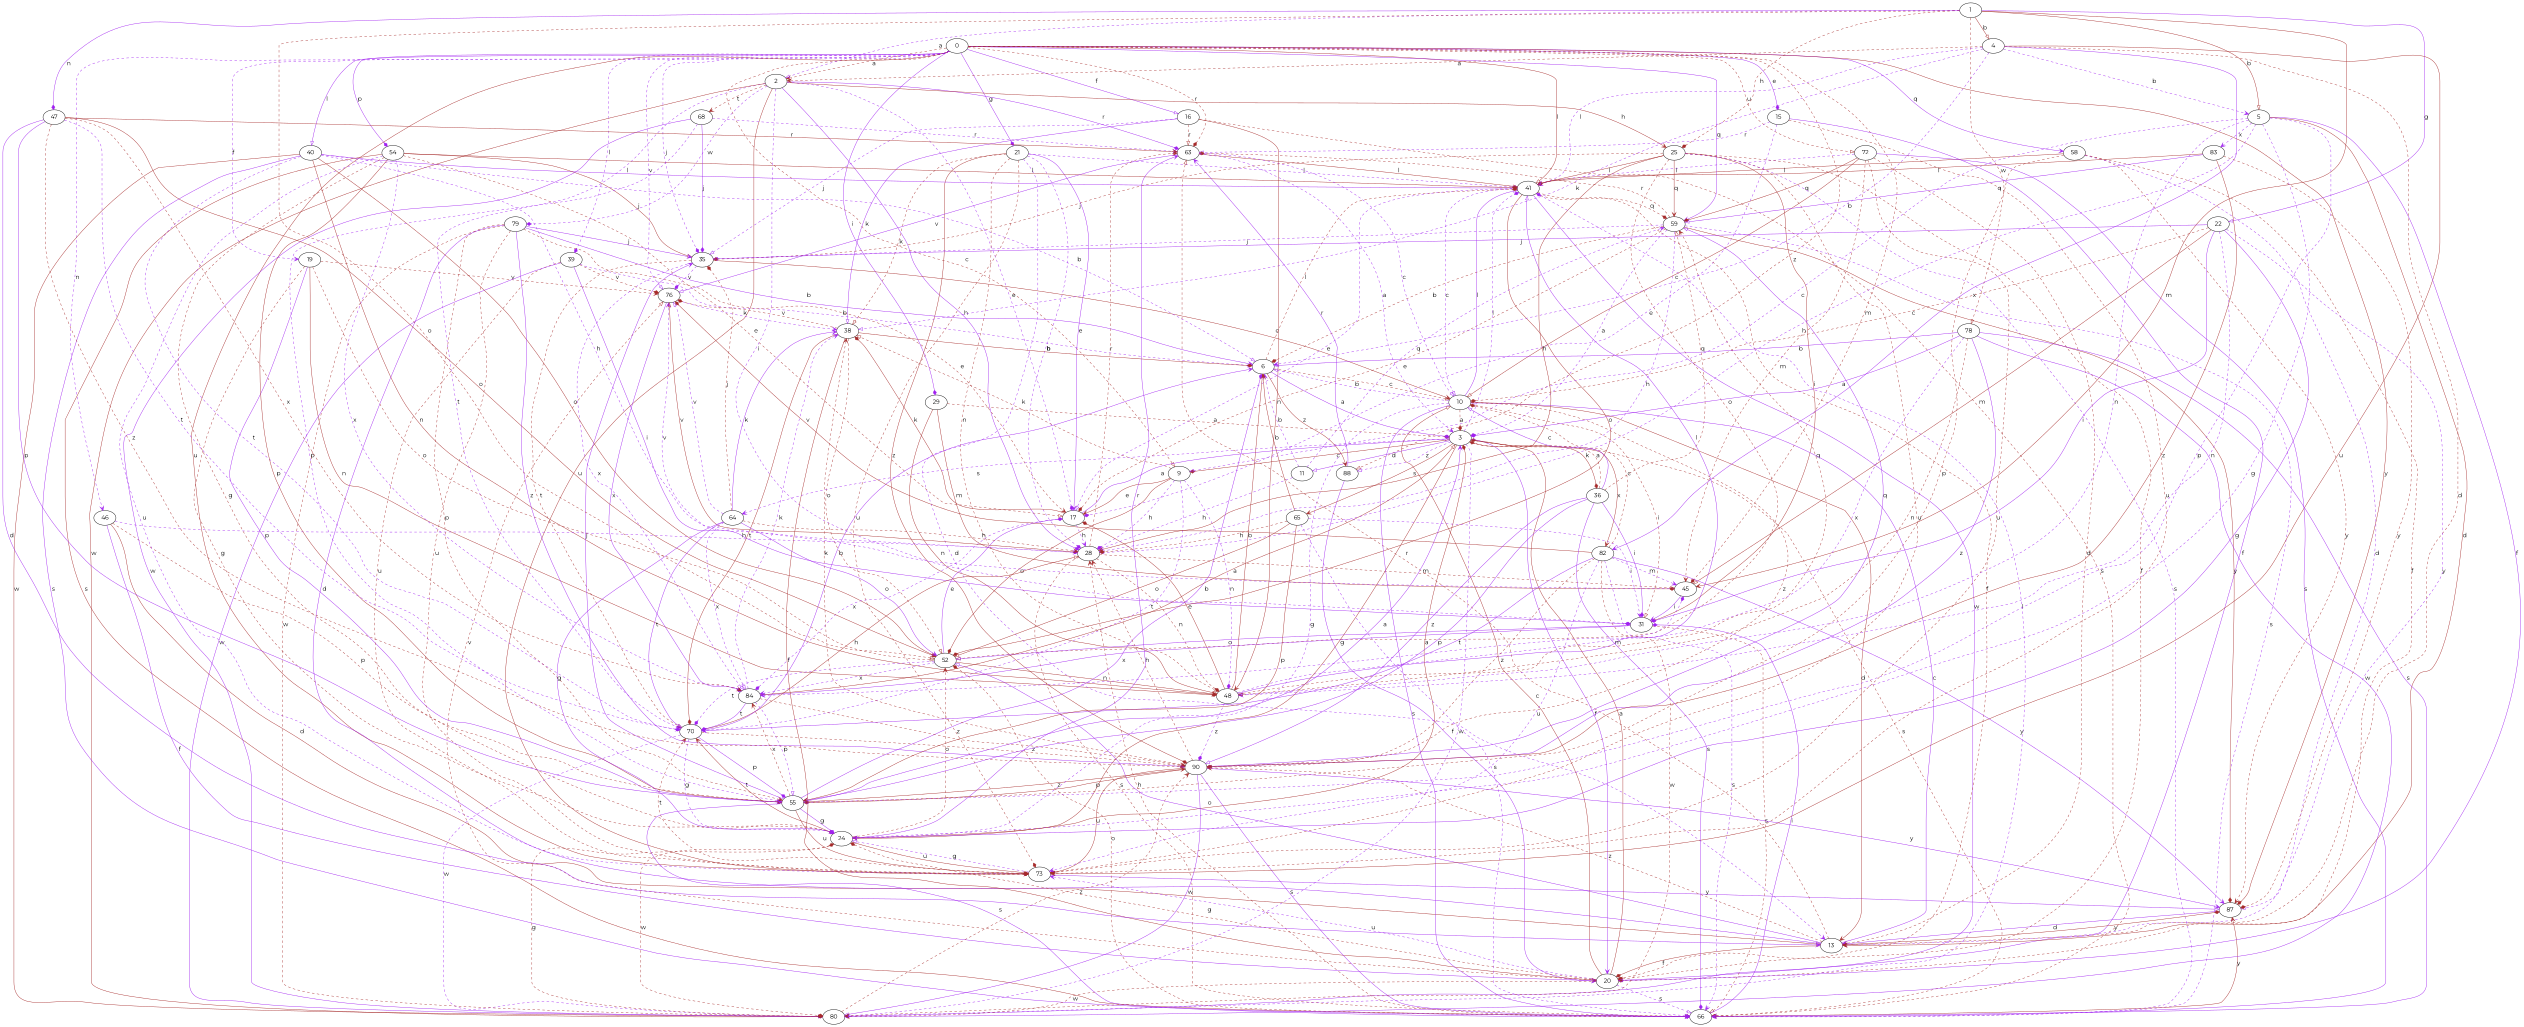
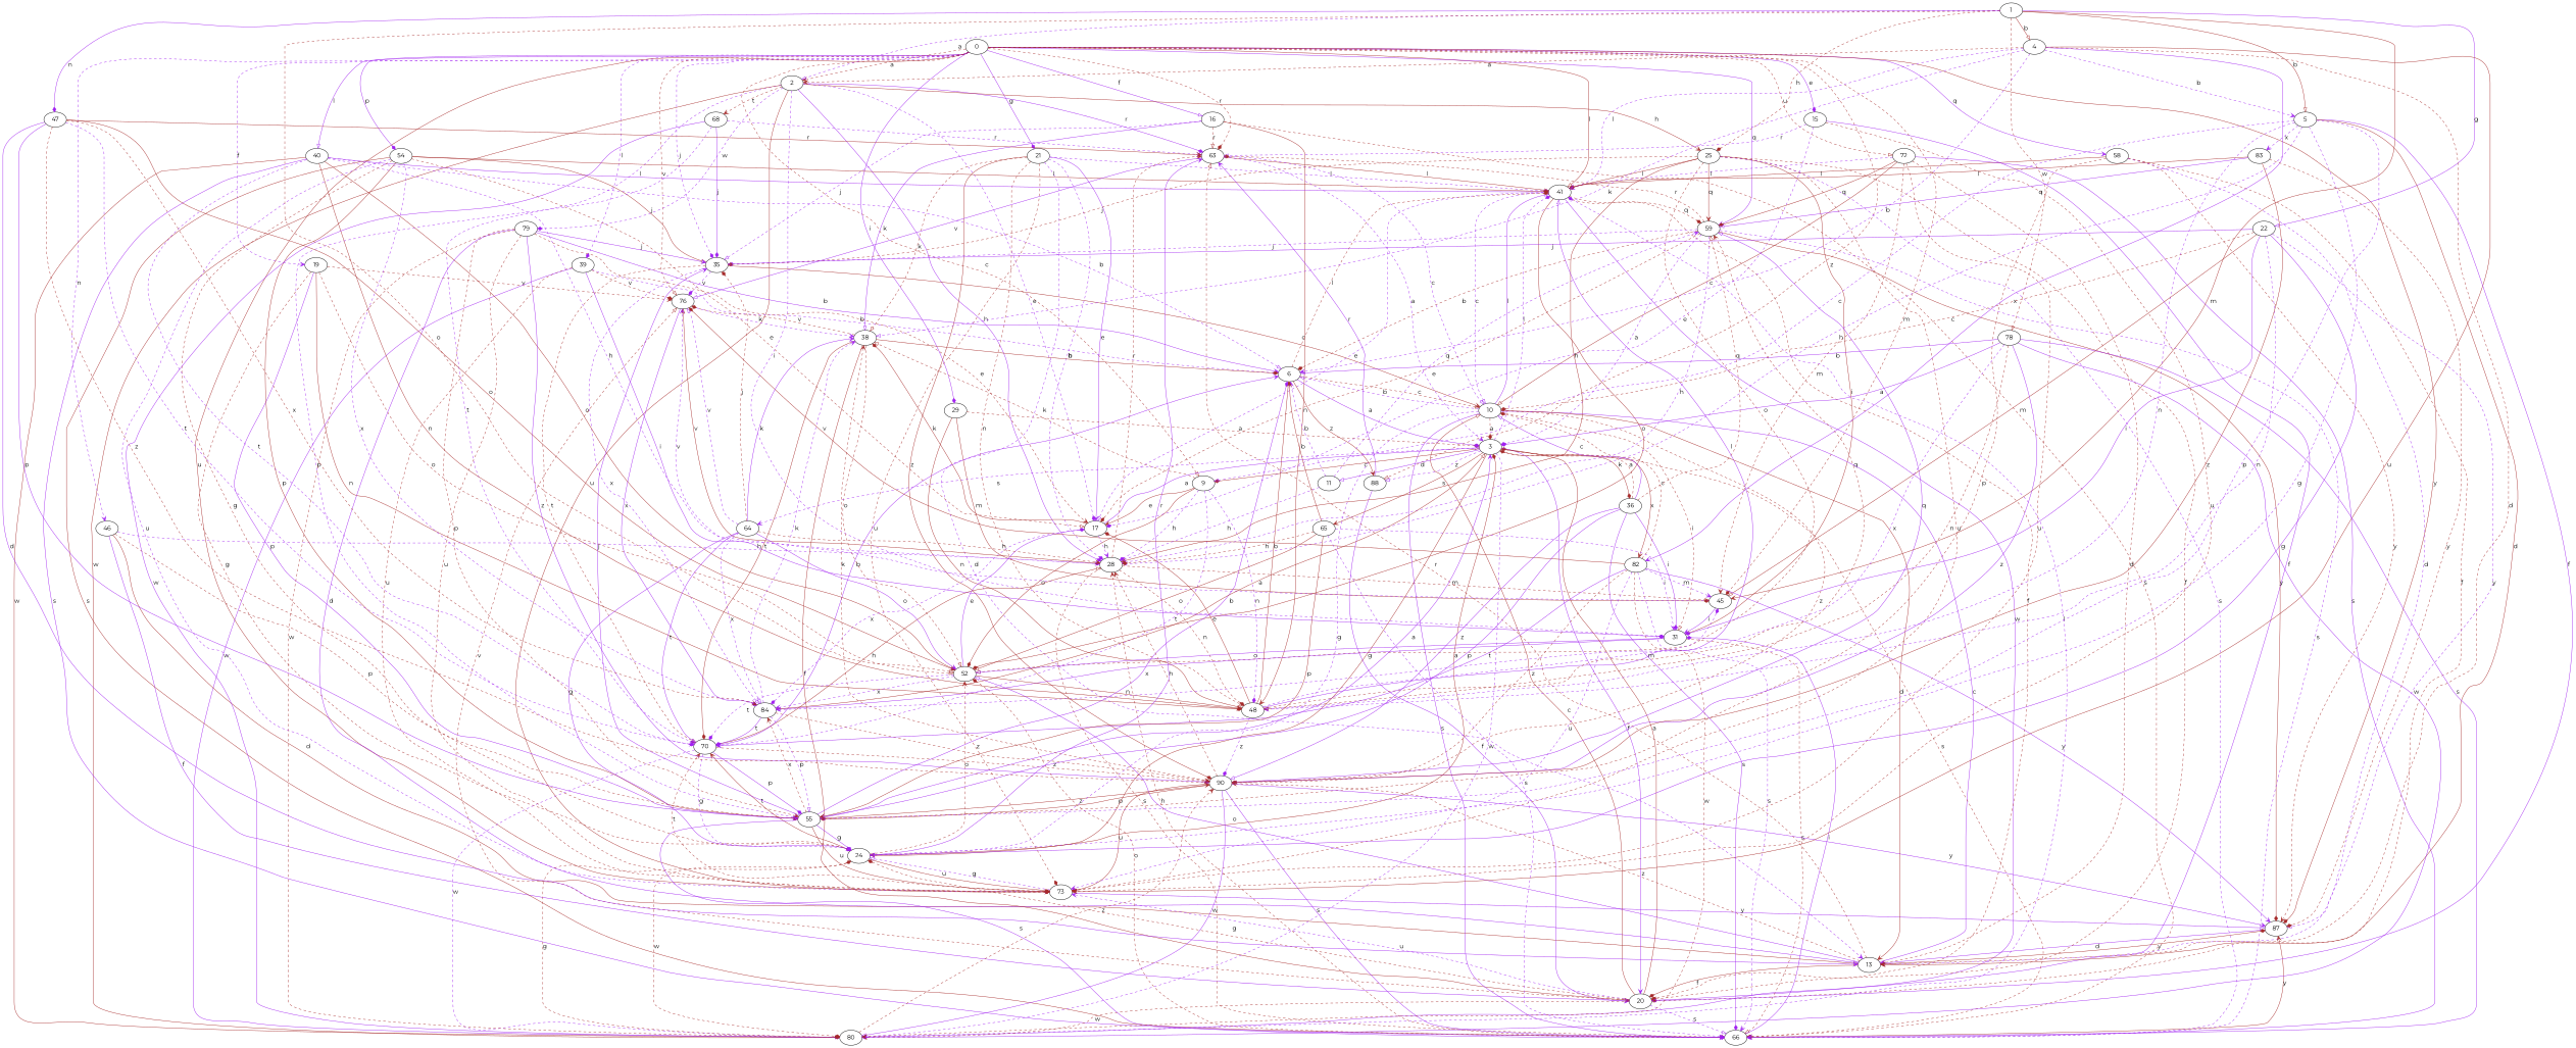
  strict digraph {
    fontname=Montserrat
    node [fontname=Montserrat]
    edge [arrowhead=diamond color=purple fontname=Montserrat style=dashed]
    0
    2
    9
    15
    n5 [label=16]
    19
    21
    29
    35
    39
    40
    41
    45
    46
    54
    58
    59
    63
    72
    73
    76
    87
    88
    25
    17
    28
    31
    68
    70
    79
    80
    52
    38
    48
    20
    66
    24
    55
    13
    90
    3
    10
    84
    6
    1
    4
    5
    22
    47
    78
    82
    83
    11
    36
    64
    65
    0 -> 2 [arrowhead=vee color=brown label=a]
    0 -> 9 [arrowhead=onormal color=brown label=c]
    0 -> 15 [label=e style=solid]
    0 -> n5 [arrowhead=onormal label=f style=solid]
    0 -> 19 [arrowhead=vee label=f]
    0 -> 21 [label=g style=solid]
    0 -> 29 [label=i style=solid]
    0 -> 35 [label=j]
    0 -> 39 [label=l]
    0 -> 40 [arrowhead=onormal label=l style=solid]
    0 -> 41 [arrowhead=onormal color=brown label=l style=solid]
    0 -> 45 [color=brown label=m]
    0 -> 46 [arrowhead=vee label=n]
    0 -> 54 [label=p style=solid]
    0 -> 58 [arrowhead=vee label=q style=solid]
    0 -> 59 [arrowhead=vee label=q style=solid]
    0 -> 63 [color=brown label=r]
    0 -> 72 [arrowhead=onormal color=brown label=u]
    0 -> 73 [color=brown label=u style=solid]
-   0 -> 76 [arrowhead=onormal label=v]
+   0 -> 76 [arrowhead=onormal color=brown label=v]
    0 -> 87 [color=brown label=y style=solid]
    0 -> 88 [arrowhead=onormal color=brown label=z]
    2 -> 63 [label=r style=solid]
    2 -> 73 [color=brown label=u style=solid]
    2 -> 25 [arrowhead=vee color=brown label=h style=solid]
    2 -> 17 [label=e]
    2 -> 28 [label=h style=solid]
    2 -> 31 [label=i]
    2 -> 68 [arrowhead=vee color=brown label=t]
    2 -> 70 [label=t]
    2 -> 79 [label=w]
    2 -> 80 [arrowhead=onormal color=brown label=w style=solid]
    9 -> 17 [arrowhead=vee color=brown label=e style=solid]
    9 -> 28 [label=h]
    9 -> 70 [arrowhead=vee label=t]
    9 -> 52 [color=brown label=o style=solid]
    9 -> 38 [arrowhead=onormal color=brown label=k]
    9 -> 48 [label=n]
    15 -> 63 [arrowhead=onormal label=r]
    15 -> 73 [arrowhead=vee color=brown label=u]
    15 -> 17 [label=e]
    15 -> 20 [arrowhead=onormal label=f style=solid]
    n5 -> 35 [arrowhead=onormal label=j]
    n5 -> 63 [arrowhead=onormal color=brown label=r]
    n5 -> 38 [arrowhead=onormal label=k style=solid]
    n5 -> 48 [arrowhead=vee color=brown label=n style=solid]
    n5 -> 66 [color=brown label=s]
    19 -> 76 [arrowhead=vee color=brown label=v]
    19 -> 52 [arrowhead=onormal color=brown label=o]
    19 -> 48 [color=brown label=n style=solid]
    19 -> 24 [color=brown label=g]
    19 -> 55 [arrowhead=vee label=p style=solid]
    21 -> 41 [label=l]
    21 -> 73 [color=brown label=u]
    21 -> 17 [arrowhead=vee label=e style=solid]
    21 -> 28 [label=h]
    21 -> 38 [arrowhead=onormal color=brown label=k]
    21 -> 48 [arrowhead=onormal color=brown label=n]
    21 -> 13 [arrowhead=vee label=d]
    21 -> 90 [color=brown label=z style=solid]
    29 -> 45 [color=brown label=m style=solid]
    29 -> 48 [arrowhead=onormal color=brown label=n style=solid]
    29 -> 3 [color=brown label=a]
    35 -> 76 [label=v]
    35 -> 70 [arrowhead=onormal color=brown label=t]
    35 -> 10 [arrowhead=vee color=brown label=c style=solid]
    35 -> 84 [arrowhead=onormal label=x]
    39 -> 73 [arrowhead=onormal color=brown label=u]
    39 -> 76 [color=brown label=v]
    39 -> 31 [label=i style=solid]
    39 -> 80 [arrowhead=onormal label=w style=solid]
    39 -> 6 [arrowhead=onormal label=b]
    40 -> 41 [arrowhead=vee label=l style=solid]
    40 -> 28 [arrowhead=vee label=h]
    40 -> 70 [label=t]
    40 -> 80 [color=brown label=w style=solid]
    40 -> 52 [color=brown label=o style=solid]
    40 -> 48 [arrowhead=vee color=brown label=n style=solid]
    40 -> 66 [label=s style=solid]
    40 -> 6 [arrowhead=onormal label=b]
    41 -> 59 [color=brown label=q]
    41 -> 17 [arrowhead=onormal label=e]
    41 -> 80 [label=w style=solid]
    41 -> 52 [color=brown label=o style=solid]
    41 -> 20 [color=brown label=f]
    41 -> 10 [arrowhead=onormal label=c]
    45 -> 76 [arrowhead=vee label=v]
    45 -> 31 [arrowhead=vee label=i style=solid]
    46 -> 28 [label=h]
    46 -> 20 [arrowhead=vee label=f style=solid]
    46 -> 55 [color=brown label=p]
    46 -> 13 [arrowhead=onormal color=brown label=d style=solid]
    54 -> 35 [arrowhead=onormal color=brown label=j style=solid]
    54 -> 41 [color=brown label=l style=solid]
    54 -> 73 [arrowhead=onormal label=u]
    54 -> 17 [arrowhead=onormal color=brown label=e]
    54 -> 66 [color=brown label=s style=solid]
    54 -> 24 [arrowhead=onormal color=brown label=g]
    54 -> 55 [arrowhead=vee color=brown label=p style=solid]
    54 -> 84 [label=x]
    58 -> 41 [color=brown label=l style=solid]
    58 -> 87 [arrowhead=vee color=brown label=y]
    58 -> 20 [color=brown label=f]
    58 -> 55 [arrowhead=onormal color=brown label=p]
    58 -> 13 [arrowhead=onormal label=d]
    59 -> 35 [arrowhead=onormal label=j]
    59 -> 63 [color=brown label=r]
    59 -> 87 [color=brown label=y style=solid]
    59 -> 17 [color=brown label=e]
    59 -> 28 [arrowhead=vee label=h]
    59 -> 66 [arrowhead=onormal label=s]
    59 -> 3 [label=a]
    59 -> 6 [color=brown label=b]
    63 -> 41 [arrowhead=onormal color=brown label=l style=solid]
    63 -> 76 [arrowhead=onormal label=v style=solid]
    63 -> 3 [arrowhead=vee label=a]
    63 -> 10 [arrowhead=onormal label=c]
    72 -> 41 [arrowhead=vee label=l]
    72 -> 45 [arrowhead=vee color=brown label=m]
    72 -> 59 [color=brown label=q style=solid]
    72 -> 73 [arrowhead=onormal color=brown label=u]
    72 -> 66 [arrowhead=vee label=s style=solid]
    72 -> 13 [arrowhead=vee color=brown label=d]
    72 -> 10 [arrowhead=onormal color=brown label=c style=solid]
    73 -> 87 [arrowhead=onormal label=y style=solid]
    73 -> 70 [arrowhead=vee color=brown label=t]
    73 -> 24 [arrowhead=onormal label=g]
    76 -> 38 [arrowhead=vee label=k]
    76 -> 84 [label=x style=solid]
    87 -> 13 [label=d style=solid]
    88 -> 63 [arrowhead=vee label=r style=solid]
    88 -> 20 [arrowhead=vee label=f style=solid]
    25 -> 35 [color=brown label=j]
    25 -> 41 [color=brown label=l style=solid]
    25 -> 59 [arrowhead=vee color=brown label=q style=solid]
    25 -> 73 [color=brown label=u]
    25 -> 28 [arrowhead=vee color=brown label=h style=solid]
    25 -> 31 [arrowhead=onormal color=brown label=i style=solid]
    25 -> 52 [arrowhead=onormal color=brown label=o]
    25 -> 20 [arrowhead=vee color=brown label=f]
    25 -> 66 [label=s]
    17 -> 28 [arrowhead=vee label=h]
    17 -> 38 [color=brown label=k style=solid]
    17 -> 3 [arrowhead=onormal label=a style=solid]
    17 -> 84 [label=x]
    28 -> 45 [arrowhead=onormal color=brown label=m]
    28 -> 63 [arrowhead=vee color=brown label=r]
    28 -> 76 [arrowhead=onormal color=brown label=v style=solid]
    28 -> 48 [color=brown label=n]
    28 -> 66 [color=brown label=s]
    31 -> 52 [arrowhead=onormal label=o style=solid]
    31 -> 66 [arrowhead=onormal color=brown label=s]
    31 -> 84 [arrowhead=onormal label=x style=solid]
    68 -> 35 [label=j style=solid]
    68 -> 63 [arrowhead=vee label=r]
    68 -> 80 [label=w style=solid]
    68 -> 55 [label=p]
    70 -> 28 [arrowhead=onormal color=brown label=h style=solid]
    70 -> 80 [arrowhead=onormal label=w]
    70 -> 24 [arrowhead=vee label=g]
    70 -> 55 [label=p style=solid]
    70 -> 90 [arrowhead=vee color=brown label=z]
    70 -> 6 [arrowhead=vee label=b style=solid]
    79 -> 35 [arrowhead=vee label=j style=solid]
    79 -> 73 [arrowhead=vee color=brown label=u]
    79 -> 17 [arrowhead=vee color=brown label=e]
    79 -> 80 [color=brown label=w]
    79 -> 55 [arrowhead=vee color=brown label=p]
    79 -> 13 [arrowhead=onormal label=d style=solid]
    79 -> 90 [label=z style=solid]
    79 -> 6 [arrowhead=vee label=b style=solid]
    80 -> 41 [label=l]
    80 -> 24 [color=brown label=g]
    80 -> 90 [arrowhead=vee color=brown label=z]
    52 -> 17 [label=e style=solid]
    52 -> 70 [label=t]
    52 -> 48 [arrowhead=vee color=brown label=n style=solid]
    52 -> 84 [arrowhead=vee label=x]
    38 -> 76 [color=brown label=v]
    38 -> 70 [color=brown label=t style=solid]
    38 -> 52 [arrowhead=onormal color=brown label=o]
    38 -> 20 [arrowhead=onormal color=brown label=f style=solid]
    38 -> 6 [color=brown label=b style=solid]
    48 -> 41 [arrowhead=onormal label=l style=solid]
    48 -> 45 [label=m]
    48 -> 59 [arrowhead=vee color=brown label=q]
    48 -> 17 [color=brown label=e style=solid]
    48 -> 90 [label=z]
    48 -> 6 [arrowhead=vee color=brown label=b style=solid]
    20 -> 73 [arrowhead=vee label=u]
    20 -> 76 [arrowhead=onormal color=brown label=v]
    20 -> 80 [arrowhead=vee color=brown label=w]
    20 -> 66 [arrowhead=onormal label=s]
    20 -> 24 [color=brown label=g]
    20 -> 3 [color=brown label=a style=solid]
    20 -> 10 [arrowhead=onormal color=brown label=c style=solid]
    66 -> 87 [arrowhead=vee color=brown label=y style=solid]
    66 -> 28 [arrowhead=vee color=brown label=h]
    66 -> 31 [label=i style=solid]
    66 -> 52 [color=brown label=o]
    24 -> 63 [arrowhead=vee label=r style=solid]
    24 -> 73 [arrowhead=onormal color=brown label=u style=solid]
    24 -> 70 [arrowhead=vee color=brown label=t style=solid]
    24 -> 80 [color=brown label=w]
    24 -> 52 [arrowhead=vee color=brown label=o]
    24 -> 3 [color=brown label=a style=solid]
    55 -> 35 [arrowhead=vee label=j style=solid]
    55 -> 73 [color=brown label=u style=solid]
    55 -> 66 [arrowhead=vee label=s style=solid]
    55 -> 24 [label=g style=solid]
    55 -> 90 [arrowhead=vee color=brown label=z style=solid]
    55 -> 3 [arrowhead=vee label=a style=solid]
    55 -> 84 [arrowhead=vee color=brown label=x]
    55 -> 6 [label=b style=solid]
    13 -> 63 [arrowhead=onormal color=brown label=r]
    13 -> 87 [color=brown label=y style=solid]
    13 -> 52 [arrowhead=onormal label=o style=solid]
    13 -> 20 [color=brown label=f style=solid]
    13 -> 90 [arrowhead=vee color=brown label=z]
    13 -> 10 [arrowhead=onormal label=c style=solid]
    90 -> 59 [arrowhead=onormal label=q style=solid]
    90 -> 73 [color=brown label=u style=solid]
    90 -> 87 [arrowhead=vee label=y style=solid]
    90 -> 28 [arrowhead=vee color=brown label=h]
    90 -> 80 [arrowhead=onormal label=w style=solid]
    90 -> 38 [arrowhead=vee color=brown label=k]
    90 -> 66 [arrowhead=vee label=s style=solid]
    90 -> 55 [color=brown label=p style=solid]
    3 -> 9 [color=brown label=c style=solid]
    3 -> 41 [label=l]
    3 -> 88 [arrowhead=onormal label=z]
    3 -> 80 [arrowhead=onormal label=w]
    3 -> 20 [arrowhead=vee label=f style=solid]
    3 -> 66 [arrowhead=vee color=brown label=s]
    3 -> 24 [arrowhead=vee color=brown label=g style=solid]
    3 -> 82 [arrowhead=vee color=brown label=x style=solid]
    3 -> 11 [arrowhead=onormal label=d style=solid]
    3 -> 36 [color=brown label=k style=solid]
    3 -> 64 [arrowhead=vee label=s]
    3 -> 65 [arrowhead=vee color=brown label=s style=solid]
    10 -> 41 [arrowhead=onormal label=l style=solid]
    10 -> 31 [arrowhead=onormal color=brown label=i]
    10 -> 66 [label=s style=solid]
    10 -> 24 [arrowhead=onormal label=g]
    10 -> 13 [arrowhead=vee color=brown label=d style=solid]
    10 -> 90 [color=brown label=z]
    10 -> 3 [color=brown label=a]
    10 -> 6 [arrowhead=onormal label=b]
    84 -> 70 [label=t style=solid]
    84 -> 38 [arrowhead=vee label=k]
    84 -> 55 [arrowhead=onormal label=p]
    84 -> 90 [arrowhead=vee color=brown label=z]
    84 -> 3 [arrowhead=onormal color=brown label=a style=solid]
    6 -> 41 [color=brown label=l]
    6 -> 88 [arrowhead=vee color=brown label=z style=solid]
    6 -> 3 [label=a style=solid]
    6 -> 10 [arrowhead=onormal color=brown label=c]
    1 -> 2 [arrowhead=onormal label=a]
    1 -> 45 [arrowhead=vee color=brown label=m style=solid]
    1 -> 25 [color=brown label=h]
    1 -> 52 [arrowhead=onormal color=brown label=o]
    1 -> 4 [arrowhead=onormal color=brown label=b style=solid]
    1 -> 5 [arrowhead=onormal color=brown label=b style=solid]
    1 -> 22 [arrowhead=onormal label=g style=solid]
    1 -> 47 [label=n style=solid]
    1 -> 78 [arrowhead=onormal color=brown label=w]
    4 -> 2 [arrowhead=vee color=brown label=a]
    4 -> 41 [arrowhead=vee label=l]
    4 -> 73 [arrowhead=onormal color=brown label=u style=solid]
    4 -> 38 [arrowhead=onormal label=k]
    4 -> 13 [arrowhead=vee color=brown label=d]
    4 -> 6 [arrowhead=vee label=b]
    4 -> 5 [arrowhead=vee label=b]
    4 -> 82 [arrowhead=vee label=x style=solid]
    5 -> 9 [arrowhead=onormal label=c]
    5 -> 28 [arrowhead=onormal label=h]
    5 -> 48 [arrowhead=onormal label=n]
    5 -> 20 [arrowhead=onormal label=f style=solid]
    5 -> 24 [arrowhead=onormal label=g]
    5 -> 55 [arrowhead=onormal label=p]
    5 -> 13 [arrowhead=vee color=brown label=d style=solid]
    5 -> 83 [arrowhead=vee label=x]
    22 -> 35 [arrowhead=onormal label=j style=solid]
    22 -> 45 [arrowhead=onormal color=brown label=m style=solid]
    22 -> 87 [arrowhead=onormal label=y]
    22 -> 31 [label=i style=solid]
    22 -> 48 [arrowhead=vee label=n]
    22 -> 24 [arrowhead=onormal label=g style=solid]
    22 -> 10 [color=brown label=c]
    47 -> 63 [arrowhead=vee color=brown label=r style=solid]
    47 -> 70 [arrowhead=vee label=t]
    47 -> 52 [arrowhead=vee color=brown label=o style=solid]
    47 -> 55 [arrowhead=onormal label=p style=solid]
    47 -> 13 [arrowhead=vee label=d style=solid]
    47 -> 90 [arrowhead=onormal color=brown label=z]
    47 -> 84 [arrowhead=vee color=brown label=x]
    78 -> 80 [label=w style=solid]
    78 -> 48 [arrowhead=onormal color=brown label=n]
    78 -> 66 [arrowhead=vee label=s style=solid]
    78 -> 90 [arrowhead=onormal label=z style=solid]
    78 -> 3 [label=a style=solid]
    78 -> 84 [arrowhead=vee label=x]
    78 -> 6 [arrowhead=onormal label=b style=solid]
    82 -> 45 [arrowhead=vee label=m]
    82 -> 73 [arrowhead=vee label=u]
    82 -> 76 [color=brown label=v style=solid]
    82 -> 87 [arrowhead=vee label=y style=solid]
    82 -> 70 [arrowhead=vee label=t style=solid]
    82 -> 80 [arrowhead=vee color=brown label=w]
    82 -> 66 [arrowhead=vee label=s]
    82 -> 90 [arrowhead=onormal color=brown label=z]
    82 -> 10 [color=brown label=c]
    83 -> 41 [arrowhead=onormal color=brown label=l style=solid]
    83 -> 59 [arrowhead=onormal label=q style=solid]
    83 -> 87 [color=brown label=y]
    83 -> 90 [arrowhead=onormal color=brown label=z style=solid]
    11 -> 59 [arrowhead=vee label=q]
    11 -> 28 [arrowhead=onormal label=h]
    11 -> 6 [arrowhead=vee label=b]
    36 -> 59 [arrowhead=onormal color=brown label=q]
    36 -> 31 [label=i style=solid]
    36 -> 66 [label=s style=solid]
    36 -> 55 [arrowhead=vee label=p style=solid]
    36 -> 90 [arrowhead=onormal label=z style=solid]
    36 -> 3 [color=brown label=a]
    36 -> 10 [arrowhead=onormal label=c style=solid]
    64 -> 35 [color=brown label=j]
    64 -> 76 [arrowhead=onormal label=v]
    64 -> 28 [arrowhead=vee color=brown label=h]
    64 -> 70 [arrowhead=onormal label=t style=solid]
    64 -> 52 [arrowhead=vee label=o style=solid]
    64 -> 38 [arrowhead=vee label=k style=solid]
    64 -> 24 [label=g style=solid]
    64 -> 84 [arrowhead=onormal label=x]
    65 -> 28 [color=brown label=h]
    65 -> 31 [arrowhead=vee label=i]
    65 -> 52 [arrowhead=onormal color=brown label=o style=solid]
    65 -> 66 [arrowhead=onormal label=s]
    65 -> 55 [arrowhead=vee color=brown label=p style=solid]
    65 -> 6 [arrowhead=vee color=brown label=b style=solid]
  }
